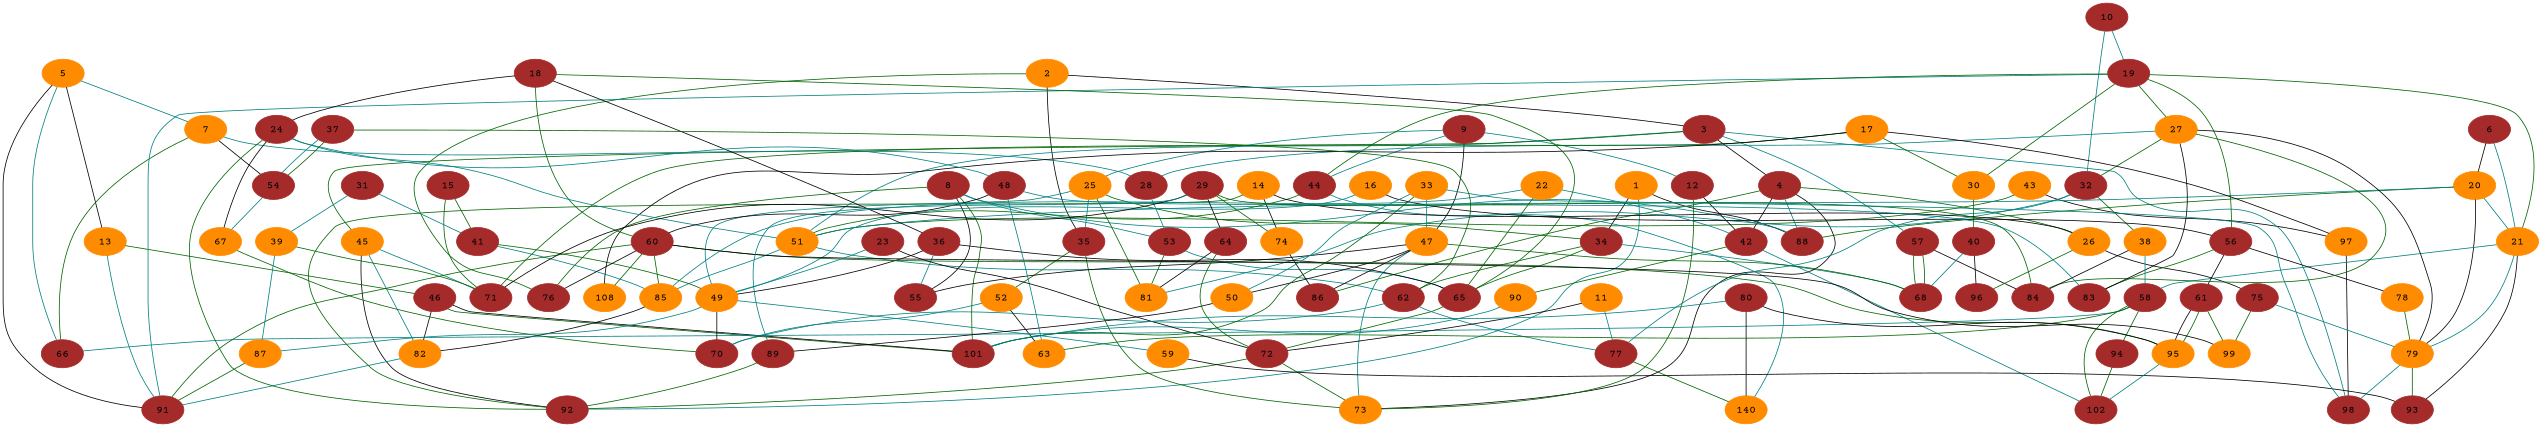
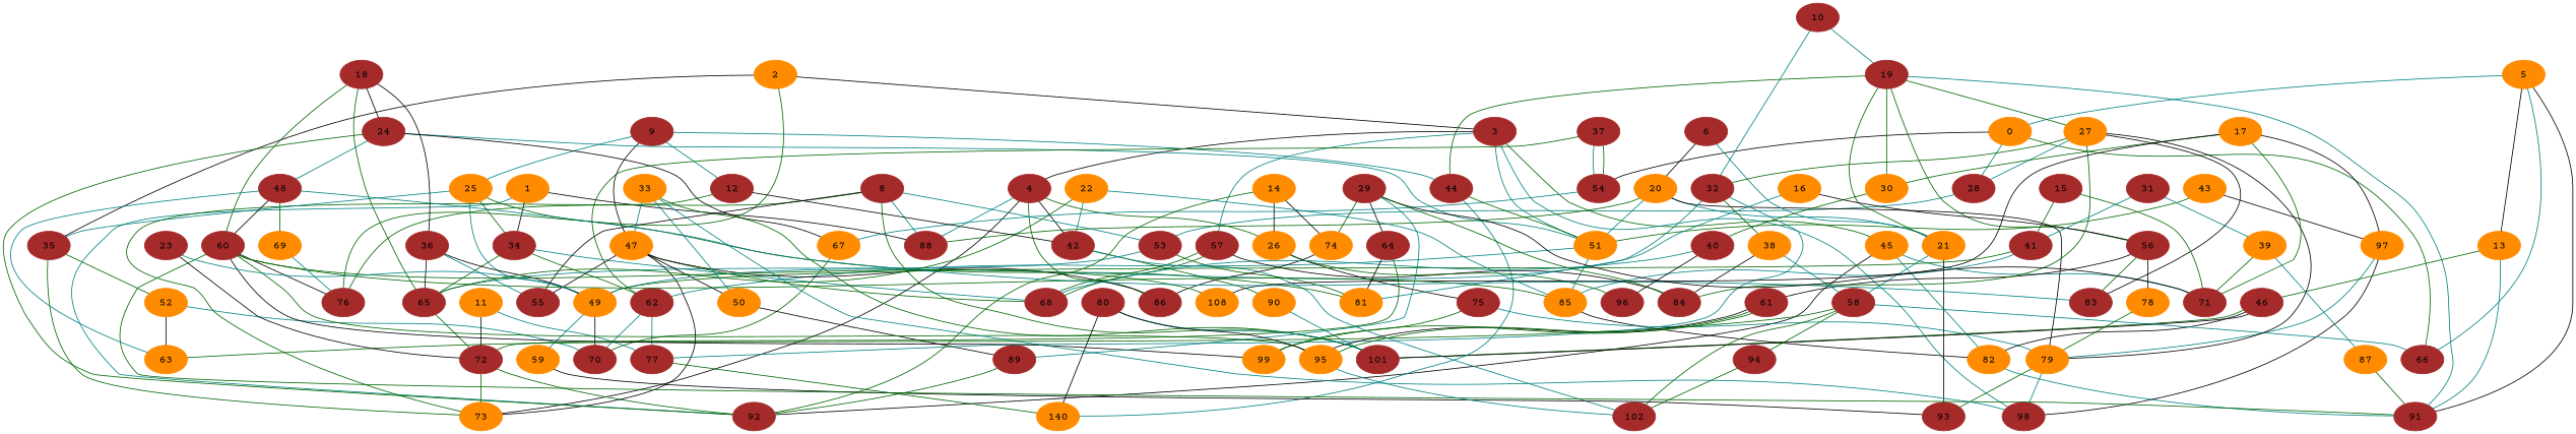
  graph {
    fontname="Courier Prime"
    node [color=brown fontname="Courier Prime" style=filled]
    edge [color=darkgreen fontname="Courier Prime"]
    1 [color=darkorange]
    34
    88
    92
    65
    62
    68
    43 [color=darkorange]
    51 [color=darkorange]
    97 [color=darkorange]
    2 [color=darkorange]
    3
    35
    76
    4
    45 [color=darkorange]
    57
    98
    73 [color=darkorange]
    52 [color=darkorange]
    26 [color=darkorange]
    42
    86
    71
    82 [color=darkorange]
    85 [color=darkorange]
    84
    75
    96
    90 [color=darkorange]
    102
    5 [color=darkorange]
-   7 [color=darkorange]
+   7 [color=darkorange label=0]
    13 [color=darkorange]
    66
    91
    28
    54
    46
    20 [color=darkorange]
    6
    21 [color=darkorange]
    79 [color=darkorange]
    58
    93
    53
    67 [color=darkorange]
    8
    55
    101
    81 [color=darkorange]
    9
    12
    25 [color=darkorange]
    44
    47 [color=darkorange]
    49 [color=darkorange]
    n58 [color=darkorange label=140]
    50 [color=darkorange]
    10
    19
    32
    56
    30 [color=darkorange]
    27 [color=darkorange]
    77
    38 [color=darkorange]
    11 [color=darkorange]
    72
    14 [color=darkorange]
    74 [color=darkorange]
    15
    41
    16 [color=darkorange]
    87 [color=darkorange]
    59 [color=darkorange]
    70
    83
    61
    78 [color=darkorange]
    17 [color=darkorange]
    n82 [color=darkorange label=108]
    40
    18
    24
    36
    60
    48
    95 [color=darkorange]
    99 [color=darkorange]
    63 [color=darkorange]
    94
    22 [color=darkorange]
    23
+   69 [color=darkorange]
    29
    64
    89
    31
    39 [color=darkorange]
    33 [color=darkorange]
    37
    80
    1 -- 34 [color=black]
    1 -- 88 [color=black]
    1 -- 92 [color=teal]
    34 -- 65
    34 -- 62
    34 -- 68 [color=teal]
    65 -- 72
    62 -- 77 [color=teal]
    62 -- 70 [color=teal]
    43 -- 51
    43 -- 97 [color=black]
    51 -- 62 [color=teal]
    51 -- 85 [color=teal]
    97 -- 98 [color=black]
    2 -- 3 [color=black]
    2 -- 35 [color=black]
    2 -- 76
    3 -- 51 [color=teal]
    3 -- 4 [color=black]
    3 -- 45
    3 -- 57 [color=teal]
    3 -- 98 [color=teal]
    35 -- 73
    35 -- 52
    4 -- 88 [color=teal]
    4 -- 73 [color=black]
    4 -- 26
    4 -- 42 [color=black]
    4 -- 86
    45 -- 92 [color=black]
    45 -- 71 [color=teal]
    45 -- 82 [color=teal]
    57 -- 68
    57 -- 68
    57 -- 84 [color=black]
    52 -- 70 [color=teal]
    52 -- 63 [color=black]
    26 -- 75 [color=black]
    26 -- 96
    42 -- 90
    42 -- 102 [color=teal]
    82 -- 91 [color=teal]
    85 -- 82 [color=black]
    75 -- 79 [color=teal]
    75 -- 99
    90 -- 101 [color=teal]
    5 -- 7 [color=teal]
    5 -- 13 [color=black]
    5 -- 66 [color=teal]
    5 -- 91 [color=black]
    7 -- 66
    7 -- 28 [color=teal]
    7 -- 54 [color=black]
    13 -- 91 [color=teal]
    13 -- 46
    28 -- 53 [color=teal]
    54 -- 67 [color=teal]
    46 -- 82 [color=black]
    46 -- 101
    46 -- 101 [color=black]
    20 -- 88
    20 -- 51 [color=teal]
    20 -- 21 [color=teal]
    20 -- 79 [color=black]
    6 -- 20 [color=black]
    6 -- 21 [color=teal]
-   21 -- 79 [color=teal]
+   97 -- 79 [color=teal]
    21 -- 58 [color=teal]
    21 -- 93 [color=black]
    79 -- 98 [color=teal]
    79 -- 93
    58 -- 102
    58 -- 66 [color=teal]
    58 -- 63
    58 -- 94
    53 -- 65 [color=teal]
    53 -- 81
    67 -- 70
    8 -- 88 [color=teal]
    8 -- 76
    8 -- 53 [color=teal]
    8 -- 55 [color=black]
    8 -- 101
    9 -- 12 [color=teal]
    9 -- 25 [color=teal]
    9 -- 44 [color=teal]
    9 -- 47 [color=black]
    12 -- 73
    12 -- 42 [color=black]
    25 -- 34
    25 -- 35 [color=teal]
    25 -- 81
    25 -- 49 [color=teal]
    44 -- 51
    44 -- n58 [color=teal]
    47 -- 68
-   47 -- 73 [color=teal]
+   47 -- 73 [color=black]
    47 -- 86 [color=black]
    47 -- 55 [color=black]
    47 -- 50 [color=black]
-   49 -- 87 [color=teal]
    49 -- 59 [color=teal]
    49 -- 70 [color=black]
    50 -- 89 [color=black]
    10 -- 19 [color=teal]
    10 -- 32 [color=teal]
    19 -- 91 [color=teal]
    19 -- 21
    19 -- 44
    19 -- 56
    19 -- 30
    19 -- 27
    32 -- 81 [color=teal]
    32 -- 77 [color=teal]
    32 -- 38
    56 -- 83
    56 -- 61 [color=black]
    56 -- 78 [color=black]
    30 -- 40
    27 -- 84
    27 -- 28 [color=teal]
    27 -- 79 [color=black]
    27 -- 32
    27 -- 83 [color=black]
    77 -- n58
    38 -- 84 [color=black]
    38 -- 58 [color=teal]
    11 -- 77 [color=teal]
    11 -- 72 [color=black]
    72 -- 92
    72 -- 73
    14 -- 92
    14 -- 26 [color=black]
    14 -- 74 [color=black]
    74 -- 86 [color=black]
    15 -- 71
    15 -- 41
    41 -- 85 [color=teal]
    41 -- 49
    16 -- 49 [color=teal]
    16 -- 56 [color=black]
    87 -- 91
    59 -- 93 [color=black]
    61 -- 95 [color=black]
    61 -- 95
    61 -- 99
    78 -- 79
    17 -- 97 [color=black]
    17 -- 71
    17 -- 30
    17 -- n82 [color=black]
    40 -- 68 [color=teal]
    40 -- 96 [color=black]
    18 -- 65
    18 -- 24 [color=black]
    18 -- 36 [color=black]
    18 -- 60
    24 -- 92
    24 -- 51 [color=teal]
    24 -- 67 [color=black]
    24 -- 48 [color=teal]
    36 -- 65 [color=black]
    36 -- 55 [color=teal]
    36 -- 49 [color=black]
    60 -- 76 [color=black]
    60 -- 85
    60 -- 91
    60 -- n82
    60 -- 95
    60 -- 99 [color=black]
    48 -- 83 [color=teal]
    48 -- 60 [color=black]
    48 -- 63 [color=teal]
+   48 -- 69
    95 -- 102 [color=teal]
    94 -- 102
    22 -- 65
    22 -- 42 [color=teal]
    22 -- 85 [color=teal]
    23 -- 49 [color=teal]
    23 -- 72 [color=black]
+   69 -- 76 [color=teal]
    29 -- 71 [color=black]
    29 -- 84
    29 -- 74
    29 -- 64 [color=black]
    29 -- 89 [color=teal]
    64 -- 81 [color=black]
    64 -- 72
    89 -- 92
    31 -- 41 [color=teal]
    31 -- 39 [color=teal]
    39 -- 71
    39 -- 87 [color=teal]
    33 -- 98 [color=teal]
    33 -- 101
    33 -- 47 [color=teal]
    33 -- 50 [color=teal]
    37 -- 62
    37 -- 54 [color=teal]
    37 -- 54
    80 -- 101 [color=teal]
    80 -- n58 [color=black]
    80 -- 95 [color=black]
  }
